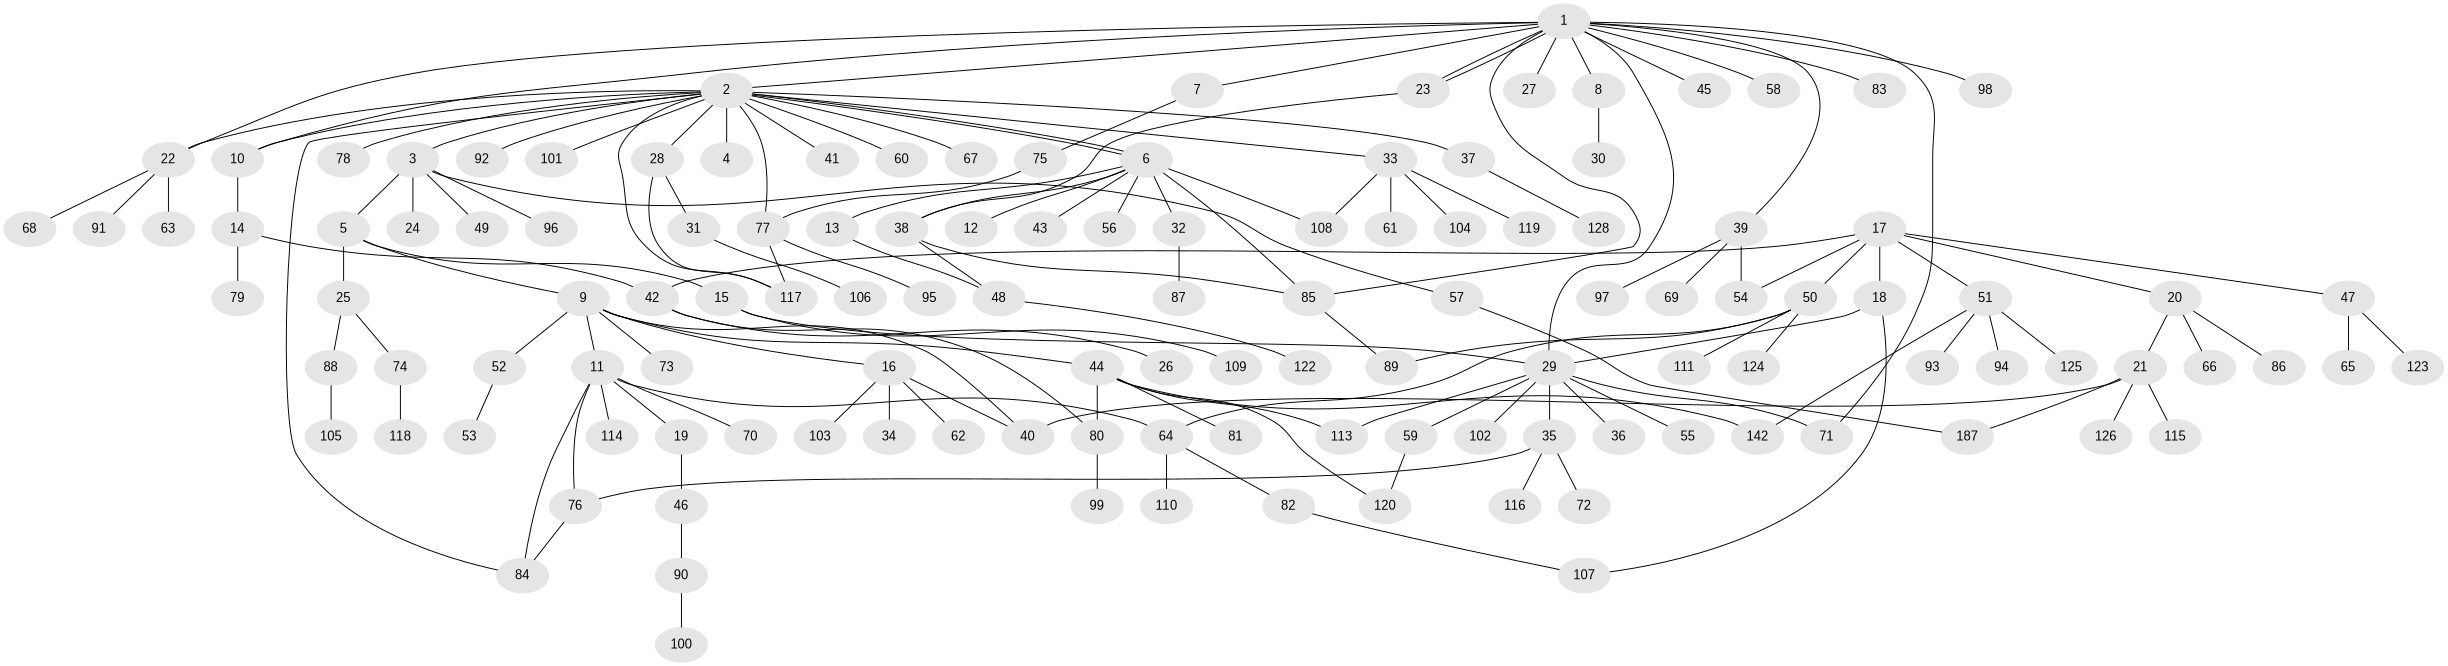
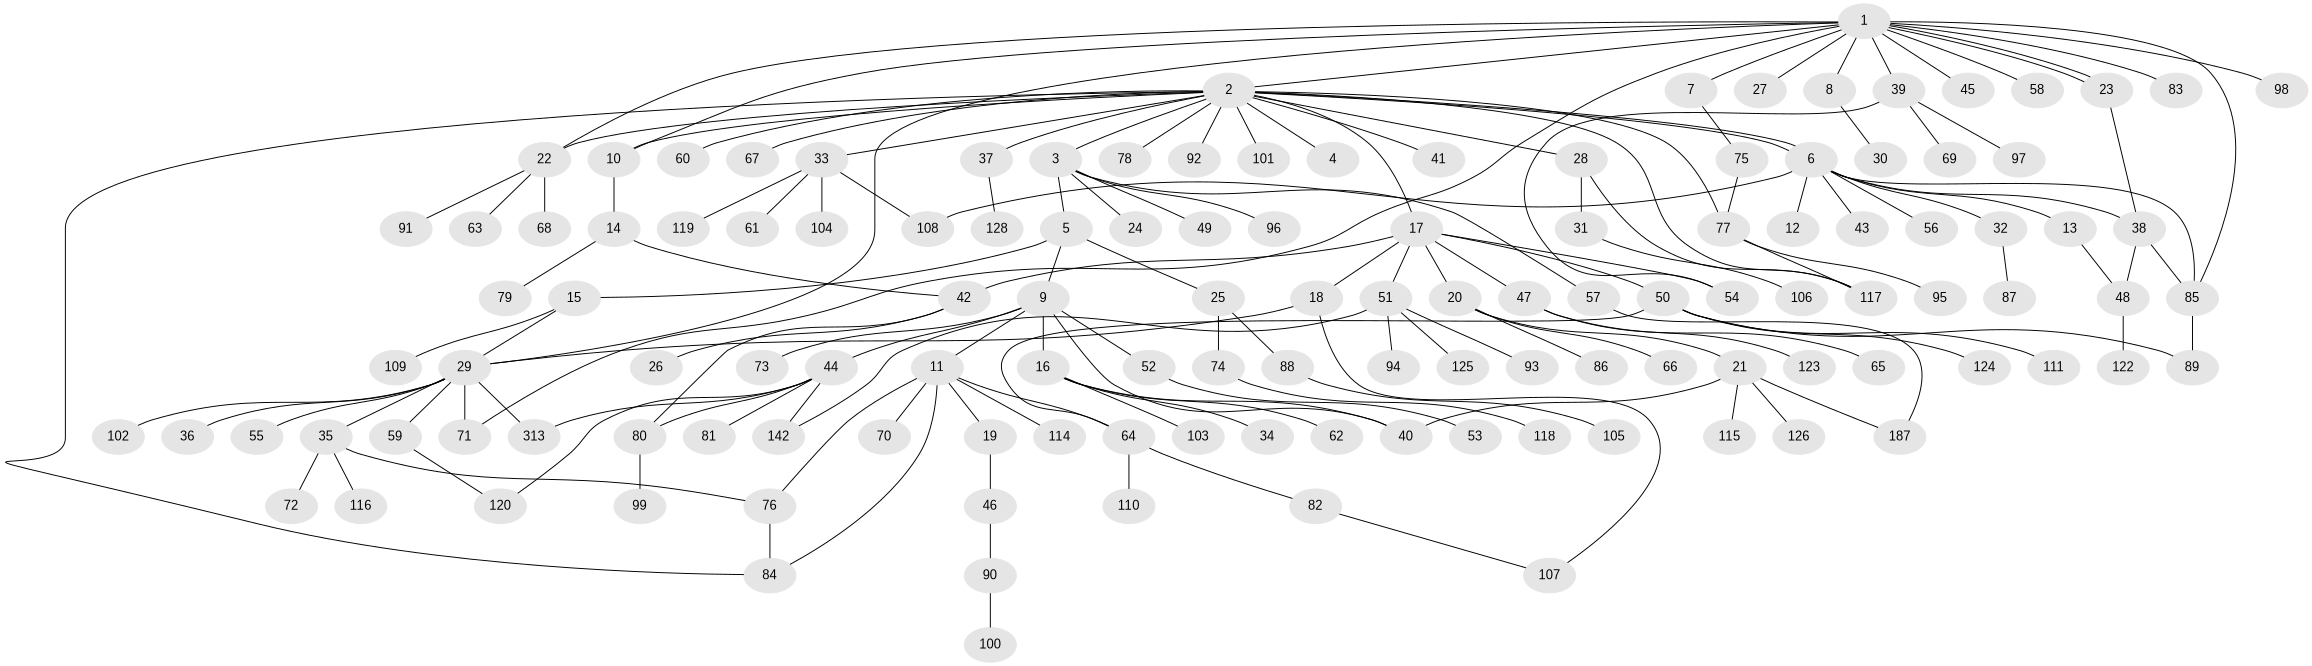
  graph {
    fontname="Liberation Sans"
    node [color=gray90 fontname="Liberation Sans" style=filled]
    edge [fontname="Liberation Sans"]
    1
    2
    7
    8
    10
    22
    23
    27
    29
    39
    45
    58
    71
    83
    85
    98
    3
    4
    6
    17
    28
    33
    37
    41
    60
    67
    77
    78
    84
    92
    101
    117
    75
    30
    14
    63
    68
    91
    38
    35
    36
    55
    59
    102
-   113
+   113 [label=313]
    54
    69
    97
    89
    5
    24
    49
    57
    96
    12
    13
    32
    43
    56
    108
    42
    18
    20
    47
    50
    51
    31
    61
    104
    119
    n71 [label=128]
    95
    9
    15
    25
    n76 [label=187]
    11
    16
    40
    44
    52
    73
    109
    74
    88
    48
    87
    19
    64
    70
    76
    114
    34
    62
    103
    80
    81
    n98 [label=142]
    120
    53
    79
    46
    82
    110
    122
    26
    107
    21
    66
    86
    65
    123
    111
    124
    93
    94
    125
    90
    115
    126
    118
    105
    106
    72
    116
    99
    100
    1 -- 2
    1 -- 7
    1 -- 8
    1 -- 10
    1 -- 22
    1 -- 23
    1 -- 23
    1 -- 27
    1 -- 29
    1 -- 39
    1 -- 45
    1 -- 58
    1 -- 71
    1 -- 83
    1 -- 85
    1 -- 98
    2 -- 10
    2 -- 22
    2 -- 3
    2 -- 4
    2 -- 6
    2 -- 6
+   2 -- 17
    2 -- 28
    2 -- 33
    2 -- 37
    2 -- 41
    2 -- 60
    2 -- 67
    2 -- 77
    2 -- 78
    2 -- 84
    2 -- 92
    2 -- 101
    2 -- 117
    7 -- 75
    8 -- 30
    10 -- 14
    22 -- 63
    22 -- 68
    22 -- 91
    23 -- 38
    29 -- 71
    29 -- 35
    29 -- 36
    29 -- 55
    29 -- 59
    29 -- 102
    29 -- 113
    39 -- 54
    39 -- 69
    39 -- 97
    85 -- 89
    3 -- 5
    3 -- 24
    3 -- 49
    3 -- 57
    3 -- 96
    6 -- 85
    6 -- 38
    6 -- 12
    6 -- 13
    6 -- 32
    6 -- 43
    6 -- 56
    6 -- 108
    17 -- 54
    17 -- 42
    17 -- 18
    17 -- 20
    17 -- 47
    17 -- 50
    17 -- 51
    28 -- 117
    28 -- 31
    33 -- 108
    33 -- 61
    33 -- 104
    33 -- 119
    37 -- n71
    77 -- 117
    77 -- 95
    75 -- 77
    14 -- 42
    14 -- 79
    38 -- 85
    38 -- 48
    35 -- 76
    35 -- 72
    35 -- 116
    59 -- 120
    5 -- 9
    5 -- 15
    5 -- 25
    57 -- n76
    13 -- 48
    32 -- 87
    42 -- 80
    42 -- 26
    18 -- 29
    18 -- 107
    20 -- 21
    20 -- 66
    20 -- 86
    47 -- 65
    47 -- 123
    50 -- 89
    50 -- 64
    50 -- 111
    50 -- 124
    51 -- n98
    51 -- 93
    51 -- 94
    51 -- 125
    31 -- 106
    9 -- 11
    9 -- 16
    9 -- 40
    9 -- 44
    9 -- 52
    9 -- 73
    15 -- 29
    15 -- 109
    25 -- 74
    25 -- 88
    11 -- 84
    11 -- 19
    11 -- 64
    11 -- 70
    11 -- 76
    11 -- 114
    16 -- 40
    16 -- 34
    16 -- 62
    16 -- 103
    44 -- 113
    44 -- 80
    44 -- 81
    44 -- n98
    44 -- 120
    52 -- 53
    74 -- 118
    88 -- 105
    48 -- 122
    19 -- 46
    64 -- 82
    64 -- 110
    76 -- 84
    80 -- 99
    46 -- 90
    82 -- 107
    21 -- n76
    21 -- 40
    21 -- 115
    21 -- 126
    90 -- 100
  }
